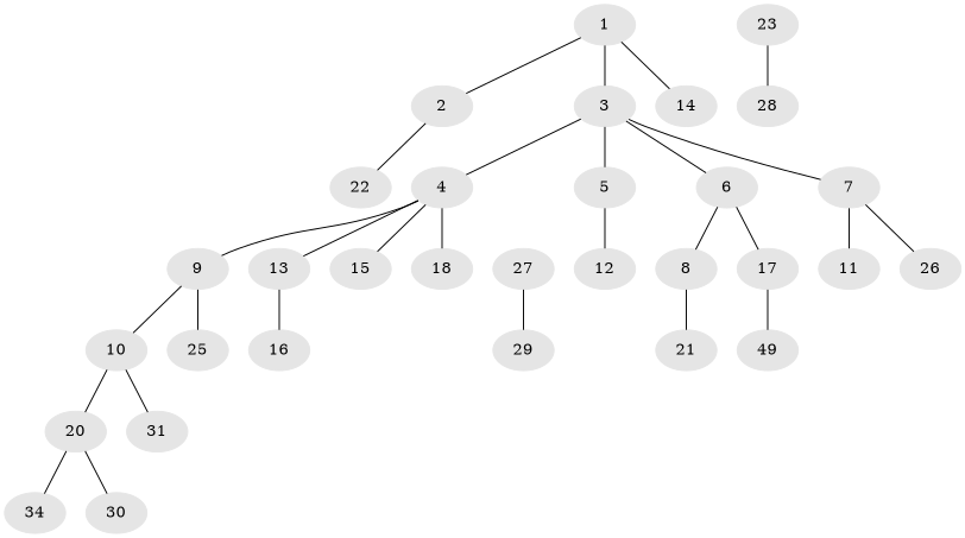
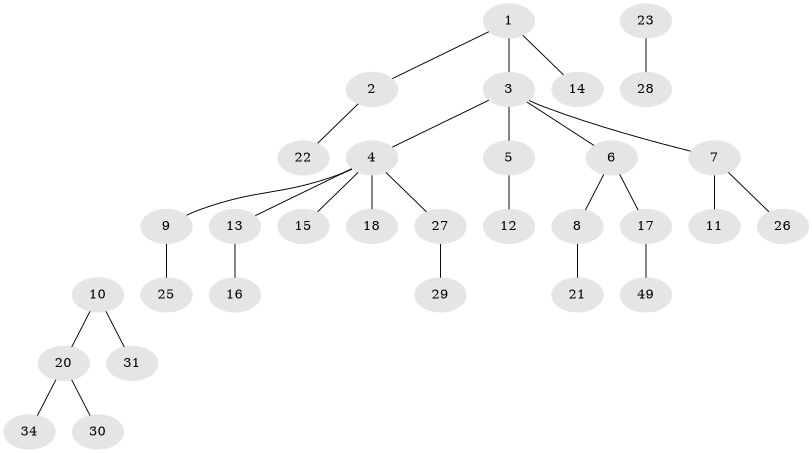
  graph {
    node [color=gray90 style=filled]
    edge [weight=1.0]
    1
    2
    3
    14
    22
    4
    5
    6
    7
    23
    28
    9
    13
    15
    18
    27
    12
    8
    17
    11
    26
    10
    25
    16
    29
    21
    n27 [label=49]
    20
    31
    n30 [label=34]
    30
    1 -- 2
    1 -- 3
    1 -- 14
    2 -- 22
    3 -- 4
    3 -- 5
    3 -- 6
    3 -- 7
    4 -- 9
    4 -- 13
    4 -- 15
    4 -- 18
+   4 -- 27
    5 -- 12
    6 -- 8
    6 -- 17 [weight=2.0]
    7 -- 11
    7 -- 26
    23 -- 28
-   9 -- 10
    9 -- 25
    13 -- 16 [weight=3.0]
    27 -- 29
    8 -- 21
    17 -- n27
    10 -- 20
    10 -- 31
    20 -- n30
    20 -- 30
  }
